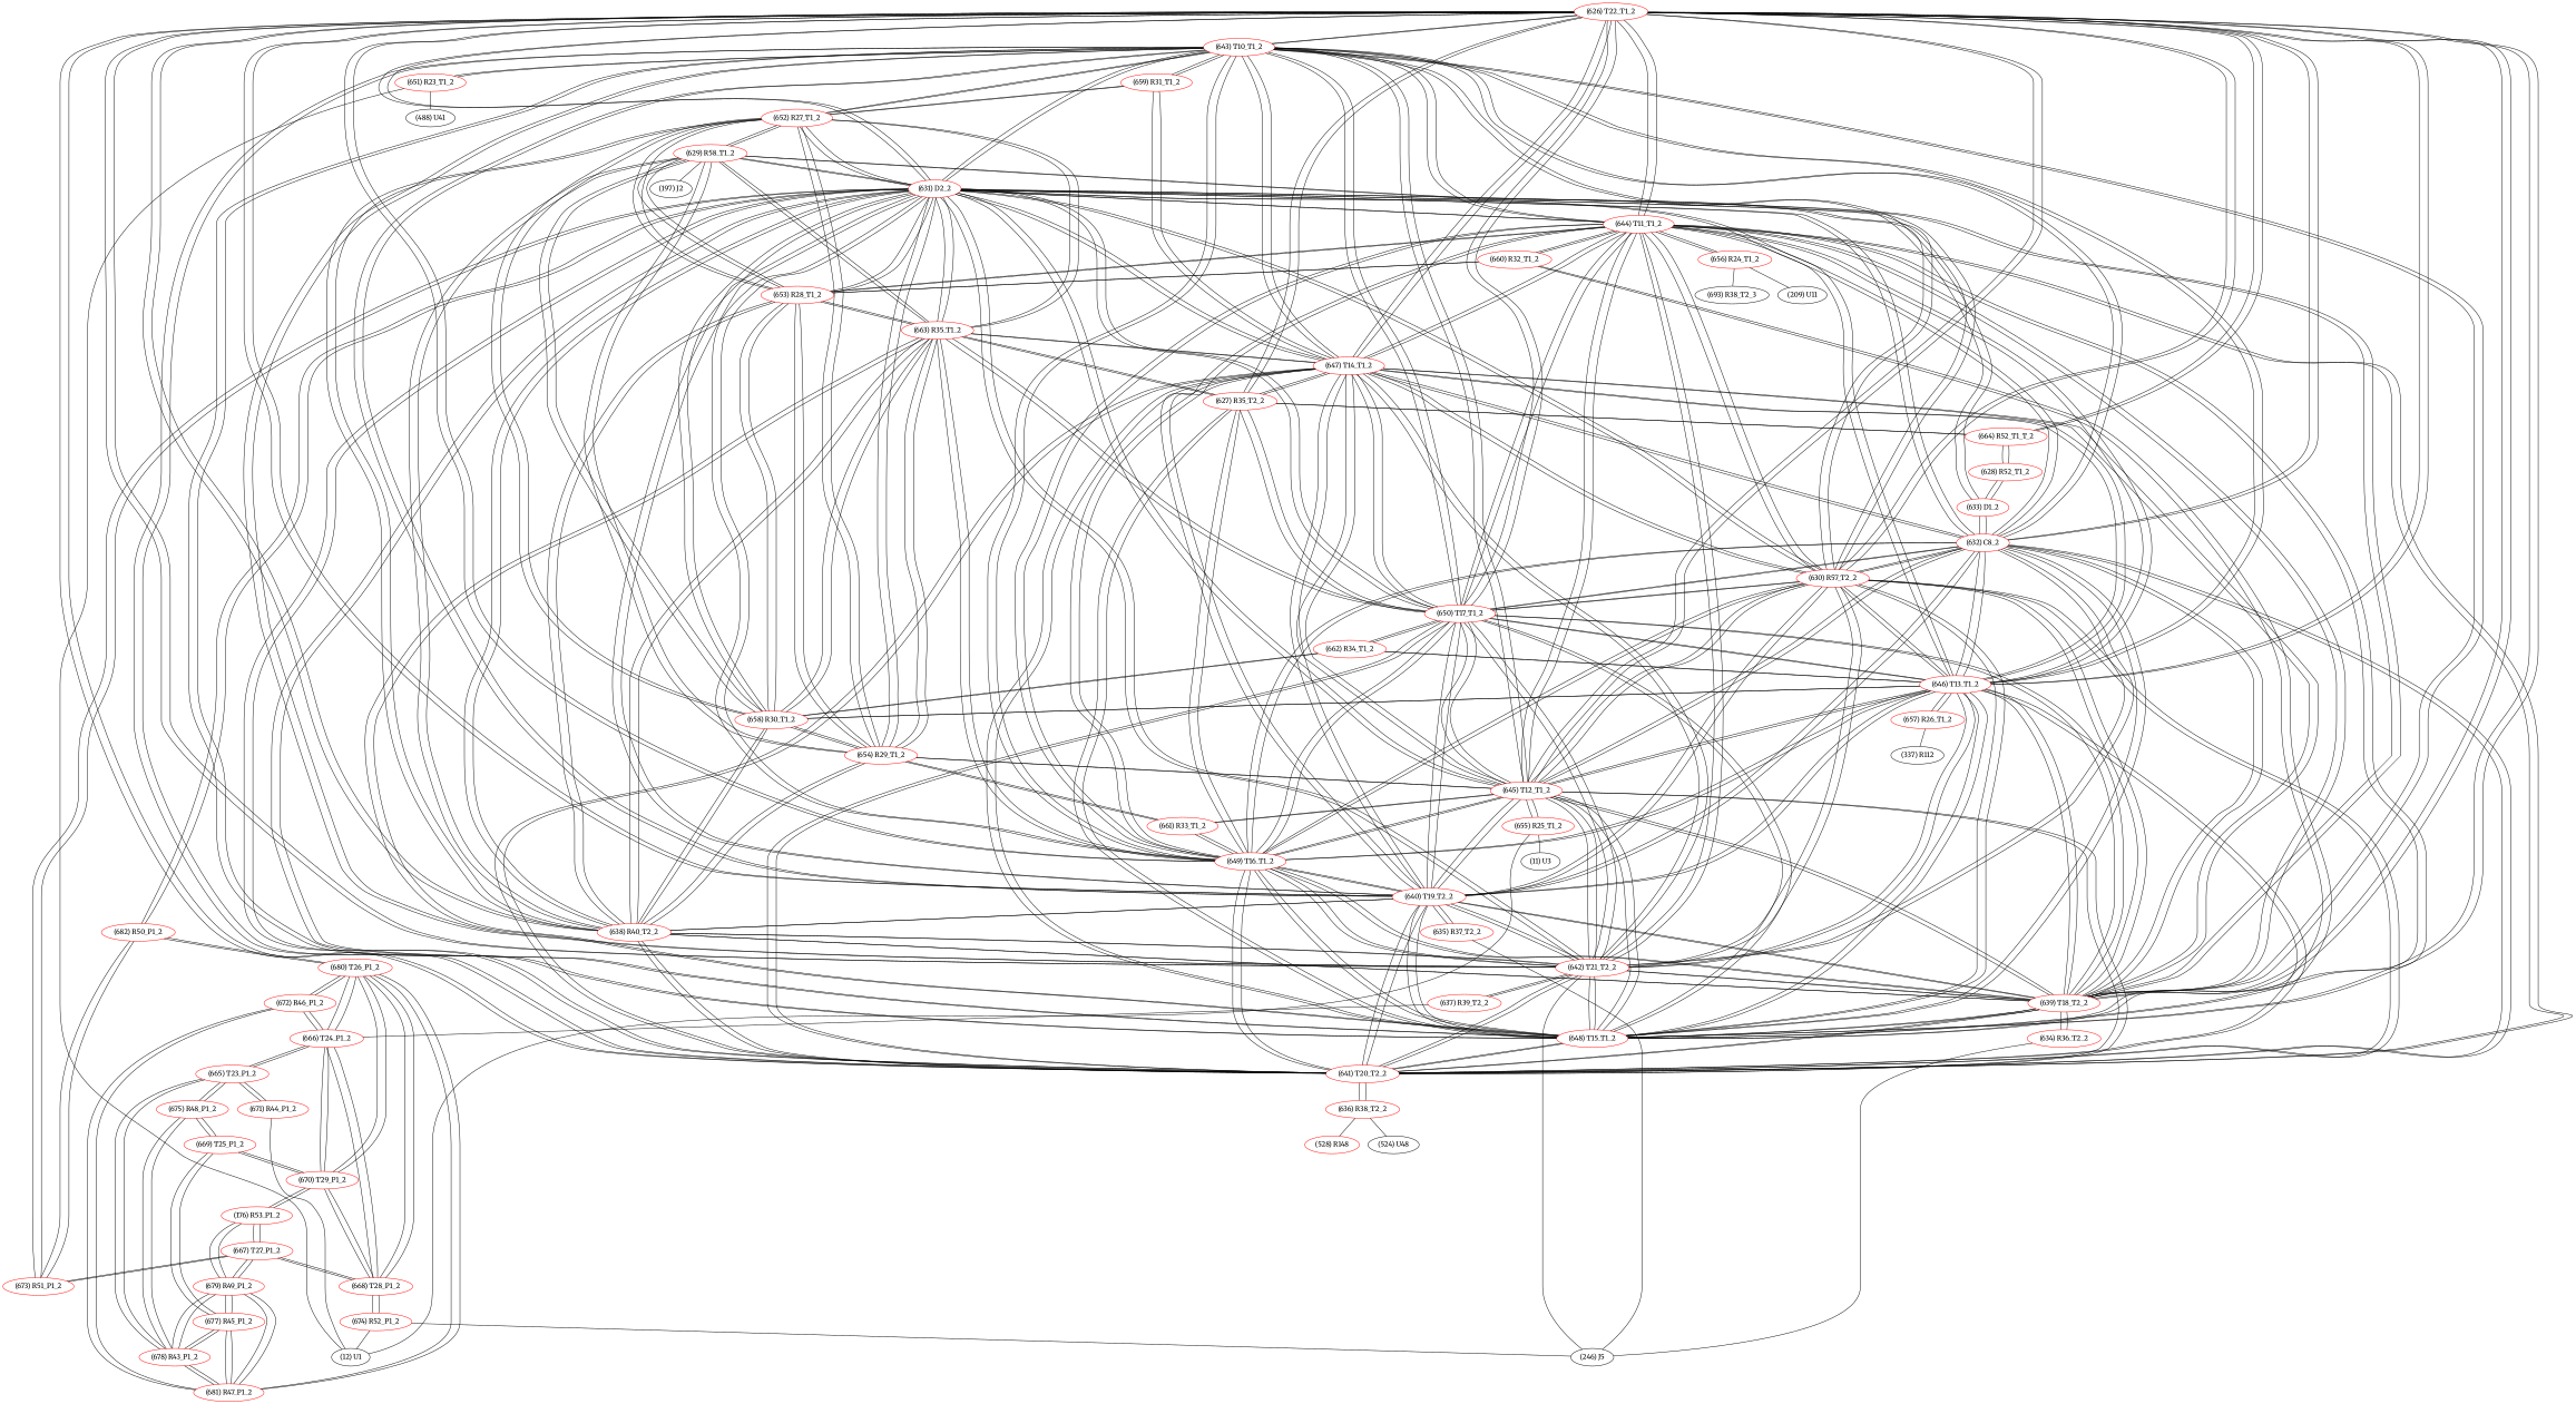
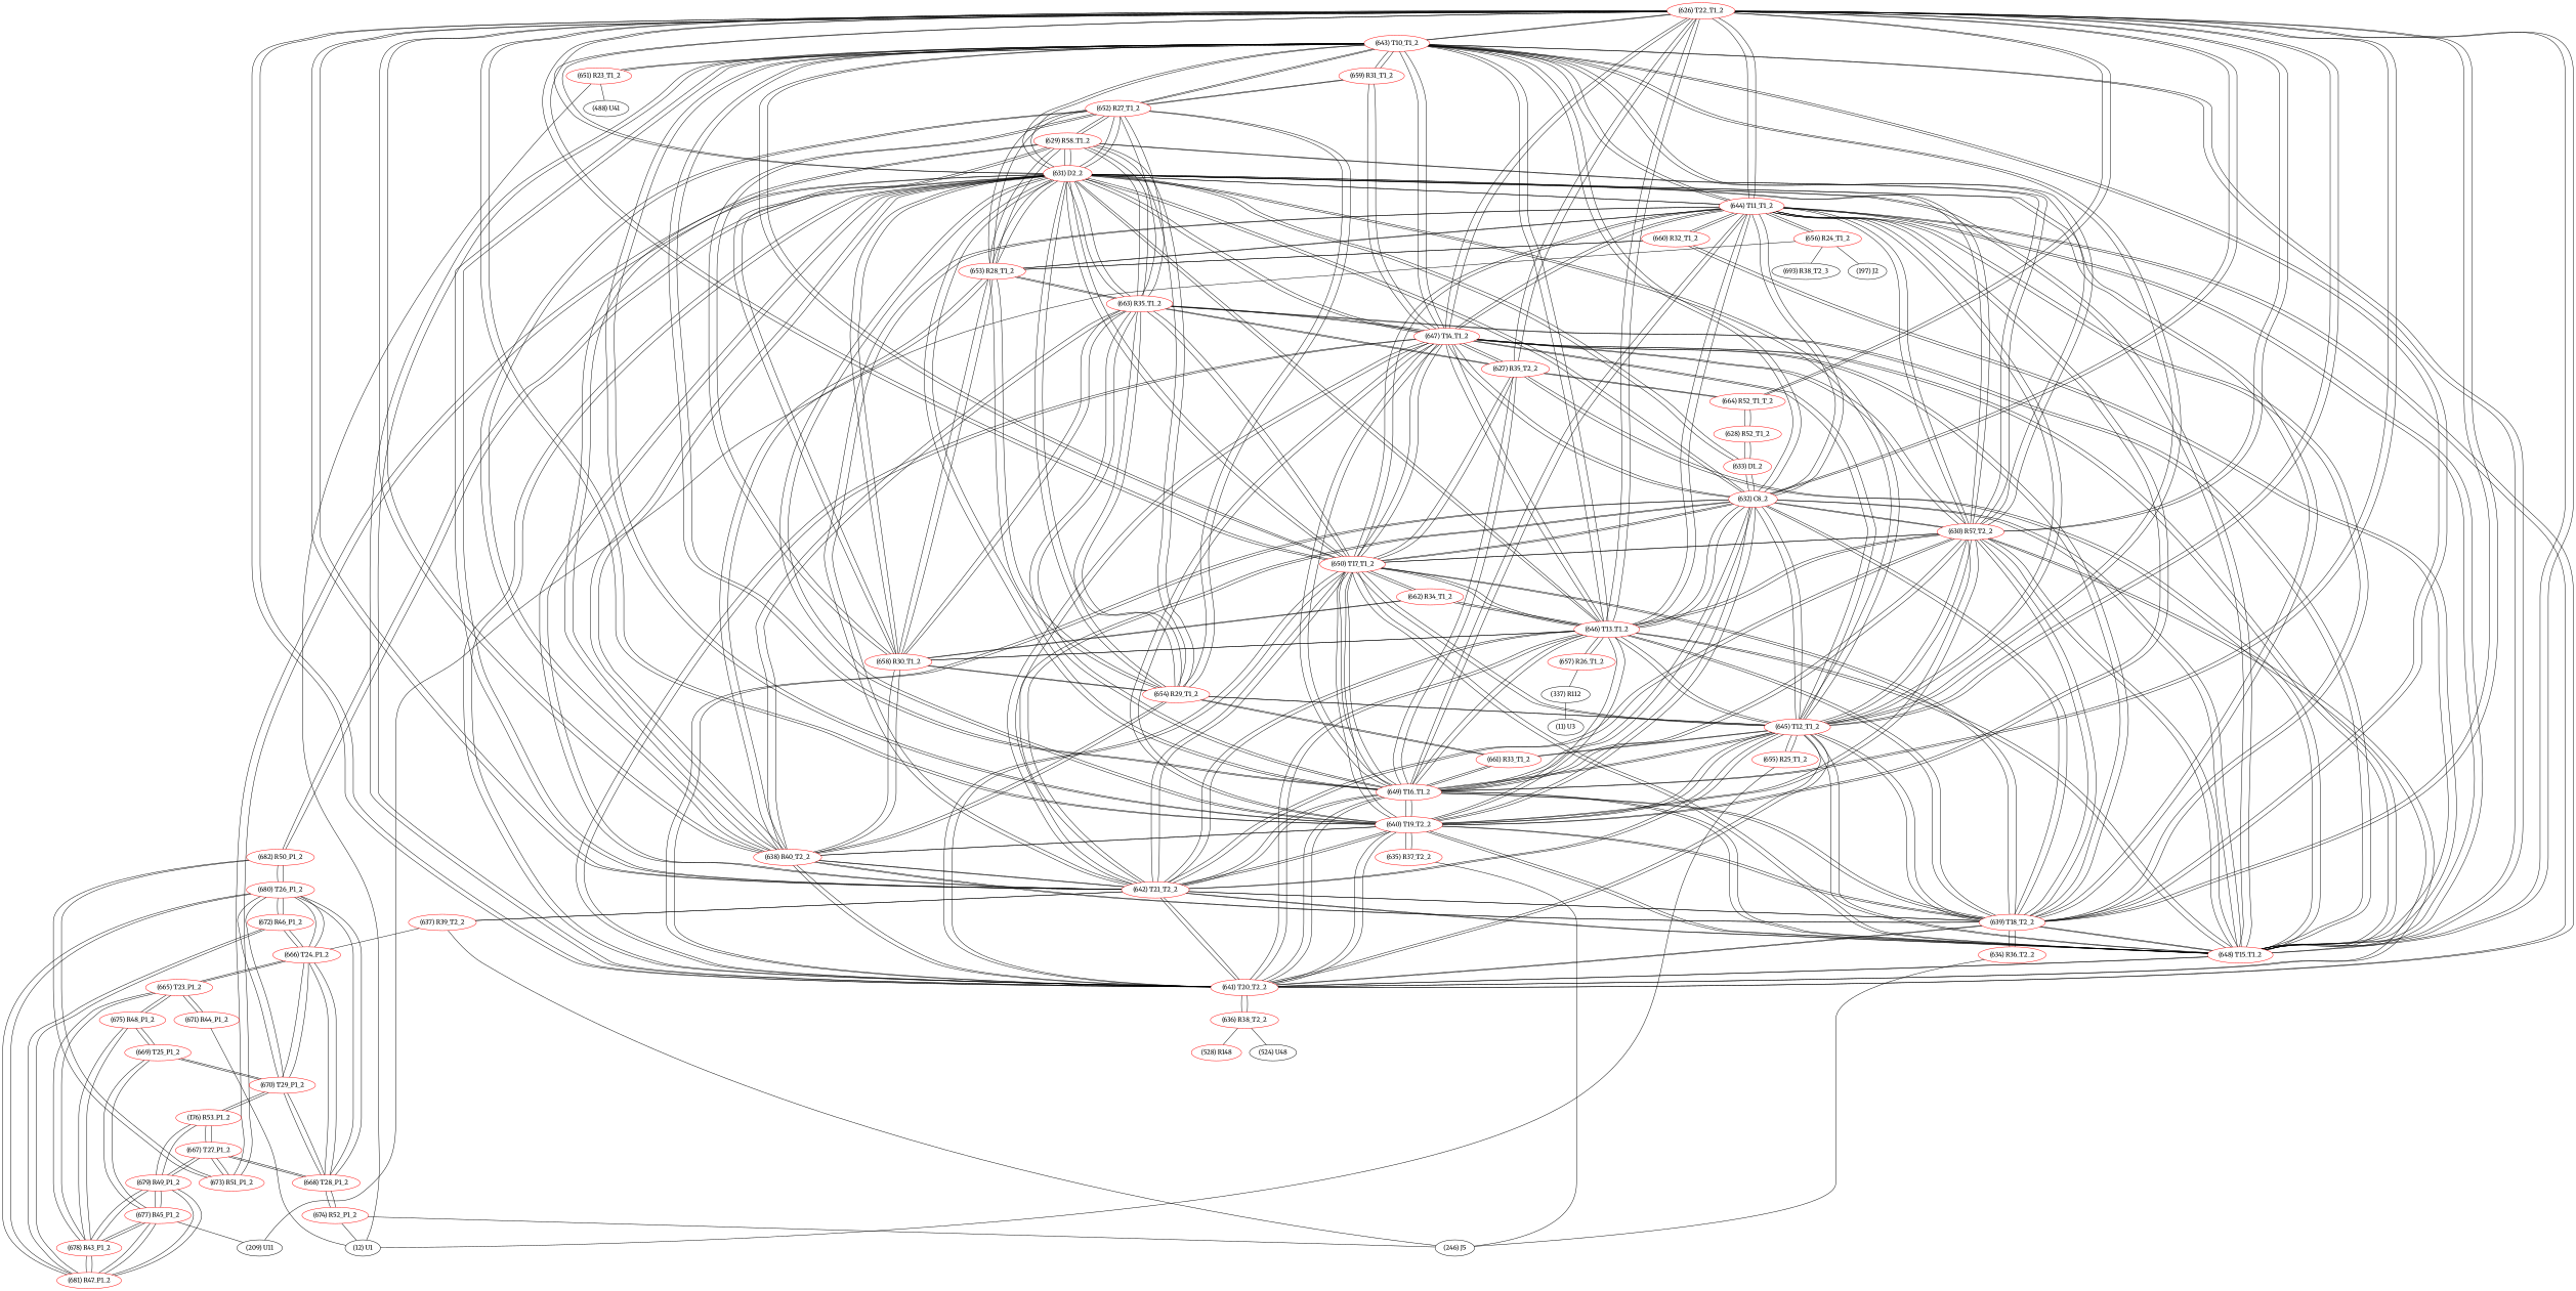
  graph {
    fontname=Merriweather
    node [color=red fontname=Merriweather]
    edge [fontname=Merriweather]
    n1 [label="(626) T22_T1_2"]
    n2 [label="(643) T10_T1_2"]
    n3 [label="(644) T11_T1_2"]
    n4 [label="(645) T12_T1_2"]
    n5 [label="(646) T13_T1_2"]
    n6 [label="(641) T20_T2_2"]
    n7 [label="(647) T14_T1_2"]
    n8 [label="(648) T15_T1_2"]
    n9 [label="(639) T18_T2_2"]
    n10 [label="(642) T21_T2_2"]
    n11 [label="(640) T19_T2_2"]
    n12 [label="(632) C8_2"]
    n13 [label="(649) T16_T1_2"]
    n14 [label="(650) T17_T1_2"]
    n15 [label="(631) D2_2"]
    n16 [label="(630) R57_T2_2"]
    n17 [label="(627) R35_T2_2"]
    n18 [label="(664) R52_T1_T_2"]
    n19 [label="(638) R40_T2_2"]
    n20 [label="(652) R27_T1_2"]
    n21 [label="(651) R23_T1_2"]
    n22 [label="(659) R31_T1_2"]
    n23 [label="(653) R28_T1_2"]
    n24 [label="(656) R24_T1_2"]
    n25 [label="(660) R32_T1_2"]
    n26 [label="(654) R29_T1_2"]
    n27 [label="(661) R33_T1_2"]
    n28 [label="(655) R25_T1_2"]
    n29 [label="(658) R30_T1_2"]
    n30 [label="(662) R34_T1_2"]
    n31 [label="(657) R26_T1_2"]
    n32 [label="(636) R38_T2_2"]
    n33 [label="(663) R35_T1_2"]
    n34 [label="(634) R36_T2_2"]
    n35 [label="(637) R39_T2_2"]
    n36 [label="(635) R37_T2_2"]
    n37 [label="(633) D1_2"]
    n38 [label="(629) R58_T1_2"]
    n39 [label="(673) R51_P1_2"]
    n40 [label="(682) R50_P1_2"]
    n41 [label="(628) R52_T1_2"]
    n42 [label="(12) U1" color=""]
    n43 [label="(488) U41" color=""]
    n44 [label="(197) J2" color=""]
    n45 [label="(209) U11" color=""]
    n46 [label="(693) R38_T2_3" color=""]
    n47 [label="(11) U3" color=""]
    n48 [label="(337) R112" color=""]
    n49 [label="(528) R148"]
    n50 [label="(524) U48" color=""]
    n51 [label="(246) J5" color=""]
    n52 [label="(666) T24_P1_2"]
    n53 [label="(667) T27_P1_2"]
    n54 [label="(680) T26_P1_2"]
    n55 [label="(679) R49_P1_2"]
    n56 [label="(668) T28_P1_2"]
    n57 [label="(176) R53_P1_2"]
    n58 [label="(681) R47_P1_2"]
    n59 [label="(670) T29_P1_2"]
    n60 [label="(672) R46_P1_2"]
    n61 [label="(665) T23_P1_2"]
    n62 [label="(675) R48_P1_2"]
    n63 [label="(678) R43_P1_2"]
    n64 [label="(671) R44_P1_2"]
    n65 [label="(669) T25_P1_2"]
    n66 [label="(677) R45_P1_2"]
    n67 [label="(674) R52_P1_2"]
    n1 -- n2
    n1 -- n3
    n1 -- n4
    n1 -- n5
    n1 -- n6
    n1 -- n7
    n1 -- n8
    n1 -- n9
    n1 -- n10
    n1 -- n11
    n1 -- n12
    n1 -- n13
    n1 -- n14
    n1 -- n15
    n1 -- n16
    n1 -- n17
    n1 -- n18
    n1 -- n19
    n2 -- n1
    n2 -- n3
    n2 -- n4
    n2 -- n5
    n2 -- n6
    n2 -- n7
    n2 -- n8
    n2 -- n9
    n2 -- n10
    n2 -- n11
    n2 -- n12
    n2 -- n13
    n2 -- n14
    n2 -- n15
    n2 -- n16
    n2 -- n20
    n2 -- n21
    n2 -- n22
    n3 -- n1
    n3 -- n2
    n3 -- n4
    n3 -- n5
    n3 -- n6
    n3 -- n7
    n3 -- n8
    n3 -- n9
    n3 -- n10
    n3 -- n11
    n3 -- n12
    n3 -- n13
    n3 -- n14
    n3 -- n15
    n3 -- n16
    n3 -- n23
    n3 -- n24
    n3 -- n25
    n4 -- n1
    n4 -- n2
    n4 -- n3
    n4 -- n5
    n4 -- n6
    n4 -- n7
    n4 -- n8
    n4 -- n9
    n4 -- n10
    n4 -- n11
    n4 -- n12
    n4 -- n13
    n4 -- n14
    n4 -- n15
    n4 -- n16
    n4 -- n26
    n4 -- n27
    n4 -- n28
    n5 -- n1
    n5 -- n2
    n5 -- n3
    n5 -- n4
    n5 -- n6
    n5 -- n7
    n5 -- n8
    n5 -- n9
    n5 -- n10
    n5 -- n11
    n5 -- n12
    n5 -- n13
    n5 -- n14
    n5 -- n15
    n5 -- n16
    n5 -- n29
    n5 -- n30
    n5 -- n31
    n6 -- n1
    n6 -- n2
    n6 -- n3
    n6 -- n4
    n6 -- n5
    n6 -- n7
    n6 -- n8
    n6 -- n9
    n6 -- n10
    n6 -- n11
    n6 -- n12
    n6 -- n13
    n6 -- n14
    n6 -- n15
    n6 -- n16
    n6 -- n19
    n6 -- n32
    n7 -- n1
    n7 -- n2
    n7 -- n3
    n7 -- n4
    n7 -- n5
    n7 -- n6
    n7 -- n8
    n7 -- n9
    n7 -- n10
    n7 -- n11
    n7 -- n12
    n7 -- n13
    n7 -- n14
    n7 -- n15
    n7 -- n16
    n7 -- n17
    n7 -- n22
    n7 -- n33
    n8 -- n1
    n8 -- n2
    n8 -- n3
    n8 -- n4
    n8 -- n5
    n8 -- n6
    n8 -- n7
    n8 -- n9
    n8 -- n10
    n8 -- n11
    n8 -- n12
    n8 -- n13
    n8 -- n14
    n8 -- n15
    n8 -- n16
    n8 -- n17
    n8 -- n25
    n8 -- n33
    n9 -- n1
    n9 -- n2
    n9 -- n3
    n9 -- n4
    n9 -- n5
    n9 -- n6
    n9 -- n7
    n9 -- n8
    n9 -- n10
    n9 -- n11
    n9 -- n12
    n9 -- n13
    n9 -- n14
    n9 -- n15
    n9 -- n16
    n9 -- n19
    n9 -- n34
    n10 -- n1
    n10 -- n2
    n10 -- n3
    n10 -- n4
    n10 -- n5
    n10 -- n6
    n10 -- n7
    n10 -- n8
    n10 -- n9
    n10 -- n11
    n10 -- n12
    n10 -- n13
    n10 -- n14
    n10 -- n15
    n10 -- n16
    n10 -- n19
    n10 -- n35
    n11 -- n1
    n11 -- n2
    n11 -- n3
    n11 -- n4
    n11 -- n5
    n11 -- n6
    n11 -- n7
    n11 -- n8
    n11 -- n9
    n11 -- n10
    n11 -- n12
    n11 -- n13
    n11 -- n14
    n11 -- n15
    n11 -- n16
    n11 -- n19
    n11 -- n36
    n12 -- n1
    n12 -- n2
    n12 -- n3
    n12 -- n4
    n12 -- n5
    n12 -- n6
    n12 -- n7
    n12 -- n8
    n12 -- n9
    n12 -- n10
    n12 -- n11
    n12 -- n13
    n12 -- n14
    n12 -- n15
    n12 -- n16
    n12 -- n37
    n13 -- n1
    n13 -- n2
    n13 -- n3
    n13 -- n4
    n13 -- n5
    n13 -- n6
    n13 -- n7
    n13 -- n8
    n13 -- n9
    n13 -- n10
    n13 -- n11
    n13 -- n12
    n13 -- n14
    n13 -- n15
    n13 -- n16
    n13 -- n17
    n13 -- n27
    n13 -- n33
    n14 -- n1
    n14 -- n2
    n14 -- n3
    n14 -- n4
    n14 -- n5
    n14 -- n6
    n14 -- n7
    n14 -- n8
    n14 -- n9
    n14 -- n10
    n14 -- n11
    n14 -- n12
    n14 -- n13
    n14 -- n15
    n14 -- n16
    n14 -- n17
    n14 -- n30
    n14 -- n33
    n15 -- n1
    n15 -- n2
    n15 -- n3
    n15 -- n4
    n15 -- n5
    n15 -- n6
    n15 -- n7
    n15 -- n8
    n15 -- n9
    n15 -- n10
    n15 -- n11
    n15 -- n12
    n15 -- n13
    n15 -- n14
    n15 -- n16
    n15 -- n19
    n15 -- n20
    n15 -- n23
    n15 -- n26
    n15 -- n29
    n15 -- n33
    n15 -- n37
    n15 -- n38
    n15 -- n39
    n15 -- n40
    n16 -- n1
    n16 -- n2
    n16 -- n3
    n16 -- n4
    n16 -- n5
    n16 -- n6
    n16 -- n7
    n16 -- n8
    n16 -- n9
    n16 -- n10
    n16 -- n11
    n16 -- n12
    n16 -- n13
    n16 -- n14
    n16 -- n15
    n16 -- n38
    n17 -- n1
    n17 -- n7
    n17 -- n8
    n17 -- n13
    n17 -- n14
    n17 -- n18
    n17 -- n33
    n18 -- n1
    n18 -- n17
    n18 -- n41
    n19 -- n1
    n19 -- n6
    n19 -- n9
    n19 -- n10
    n19 -- n11
    n19 -- n15
    n19 -- n20
    n19 -- n23
    n19 -- n26
    n19 -- n29
    n19 -- n33
    n19 -- n38
    n20 -- n2
    n20 -- n15
    n20 -- n19
    n20 -- n22
    n20 -- n23
    n20 -- n26
    n20 -- n29
    n20 -- n33
    n20 -- n38
    n21 -- n2
    n21 -- n42
    n21 -- n43
    n22 -- n2
    n22 -- n7
    n22 -- n20
    n23 -- n3
    n23 -- n15
    n23 -- n19
    n23 -- n20
    n23 -- n25
    n23 -- n26
    n23 -- n29
    n23 -- n33
    n23 -- n38
    n24 -- n3
-   n38 -- n44
+   n24 -- n44
    n24 -- n45
    n24 -- n46
    n25 -- n3
    n25 -- n8
    n25 -- n23
    n26 -- n4
    n26 -- n15
    n26 -- n19
    n26 -- n20
    n26 -- n23
    n26 -- n27
    n26 -- n29
    n26 -- n33
    n26 -- n38
    n27 -- n4
    n27 -- n13
    n27 -- n26
    n28 -- n4
    n28 -- n42
-   n28 -- n47
+   n48 -- n47
    n29 -- n5
    n29 -- n15
    n29 -- n19
    n29 -- n20
    n29 -- n23
    n29 -- n26
    n29 -- n30
    n29 -- n33
    n29 -- n38
    n30 -- n5
    n30 -- n14
    n30 -- n29
    n31 -- n5
    n31 -- n48
    n32 -- n6
    n32 -- n49
    n32 -- n50
    n33 -- n7
    n33 -- n8
    n33 -- n13
    n33 -- n14
    n33 -- n15
    n33 -- n17
    n33 -- n19
    n33 -- n20
    n33 -- n23
    n33 -- n26
    n33 -- n29
    n33 -- n38
    n34 -- n9
    n34 -- n51
    n35 -- n10
-   n10 -- n51
+   n35 -- n51
    n35 -- n52
    n36 -- n11
    n36 -- n51
    n37 -- n12
    n37 -- n15
    n37 -- n41
    n38 -- n15
    n38 -- n16
    n38 -- n19
    n38 -- n20
    n38 -- n23
    n38 -- n26
    n38 -- n29
    n38 -- n33
    n39 -- n15
    n39 -- n40
    n39 -- n53
    n40 -- n15
    n40 -- n39
    n40 -- n54
    n41 -- n18
    n41 -- n37
    n52 -- n54
    n52 -- n56
    n52 -- n59
    n52 -- n60
    n52 -- n61
    n53 -- n39
    n53 -- n55
    n53 -- n56
    n53 -- n57
    n54 -- n40
    n54 -- n52
    n54 -- n56
    n54 -- n58
    n54 -- n59
    n54 -- n60
    n55 -- n53
    n55 -- n57
    n55 -- n58
    n55 -- n63
    n55 -- n66
    n56 -- n52
    n56 -- n53
    n56 -- n54
    n56 -- n59
    n56 -- n67
    n57 -- n53
    n57 -- n55
    n57 -- n59
    n58 -- n54
    n58 -- n55
    n58 -- n60
    n58 -- n63
    n58 -- n66
    n59 -- n52
    n59 -- n54
    n59 -- n56
    n59 -- n57
    n59 -- n65
    n60 -- n52
    n60 -- n54
    n60 -- n58
    n61 -- n52
    n61 -- n62
    n61 -- n63
    n61 -- n64
    n62 -- n61
    n62 -- n63
    n62 -- n65
    n63 -- n55
    n63 -- n58
    n63 -- n61
    n63 -- n62
    n63 -- n66
    n64 -- n42
    n64 -- n61
    n65 -- n59
    n65 -- n62
    n65 -- n66
+   n66 -- n45
    n66 -- n55
    n66 -- n58
    n66 -- n63
    n66 -- n65
    n67 -- n42
    n67 -- n51
    n67 -- n56
  }
